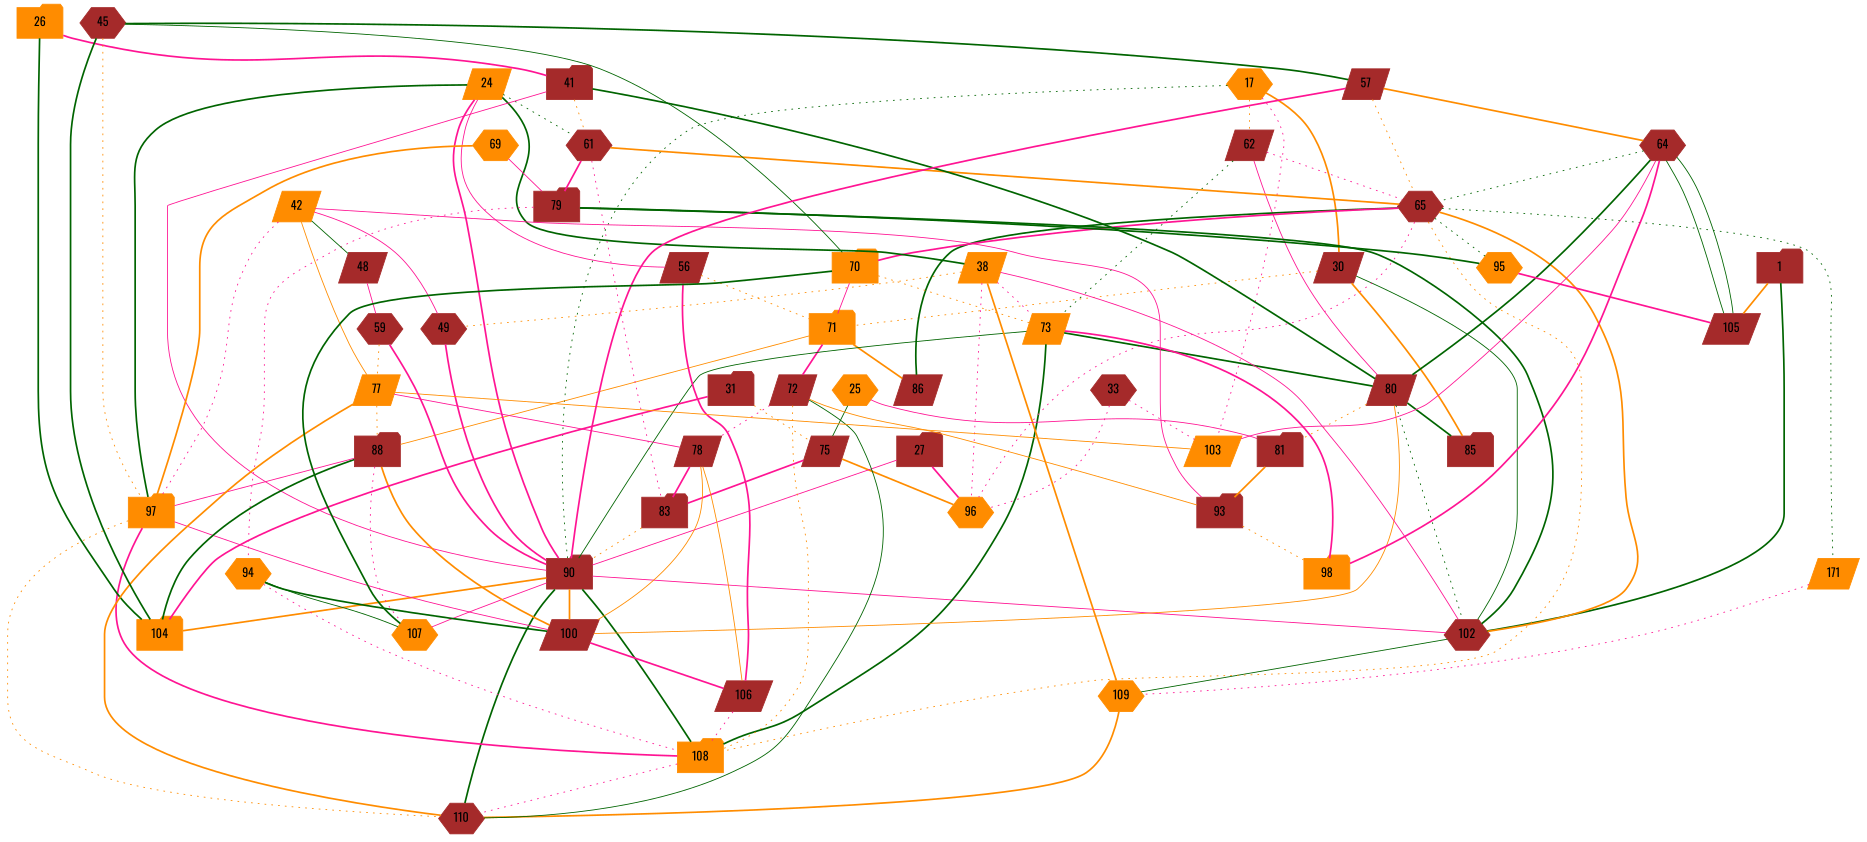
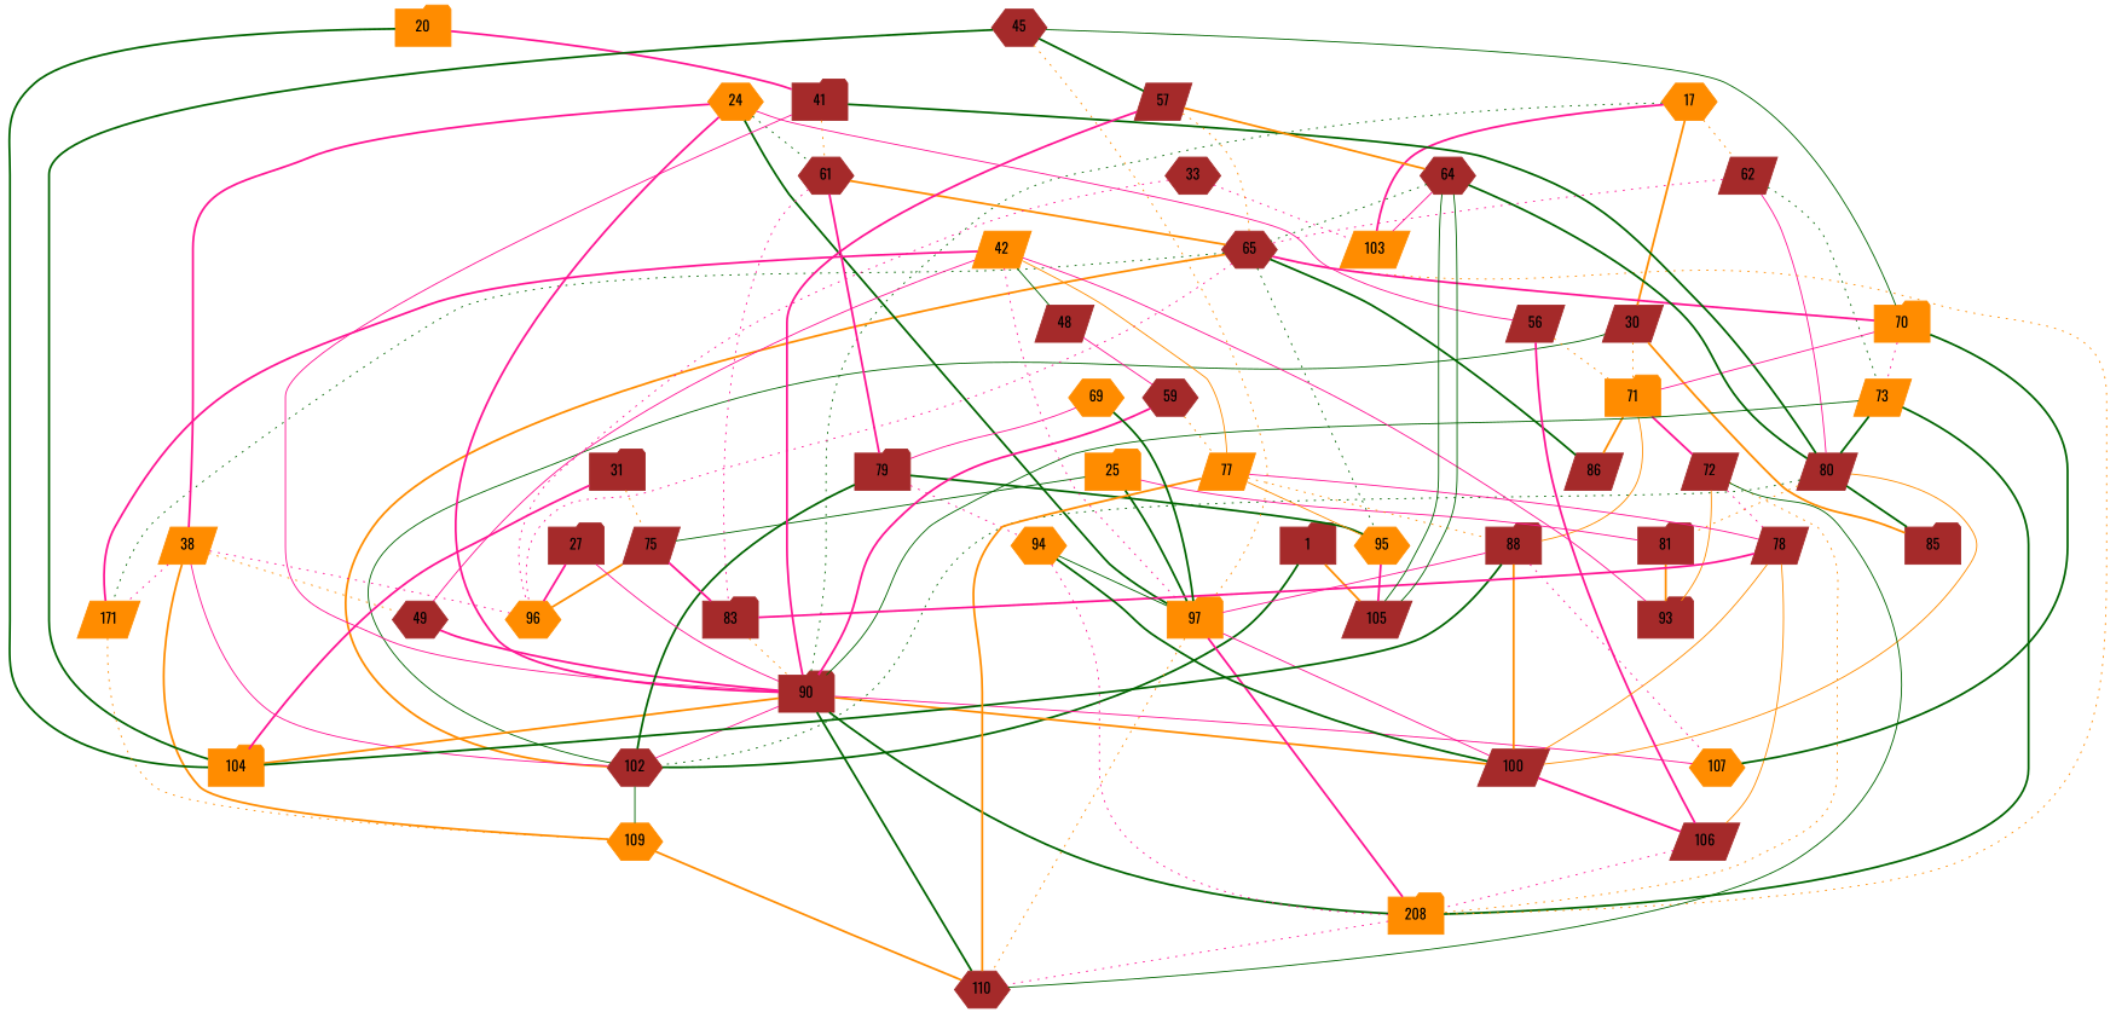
  graph {
    fontname=Oswald
    node [color=brown fontname=Oswald shape=folder style=filled]
    edge [color=deeppink fontname=Oswald style=bold]
    102 [shape=hexagon super="+84"]
    109 [color=darkorange shape=hexagon super="+50"]
    1
    105 [shape=parallelogram]
    17 [color=darkorange shape=hexagon super="+13"]
    30 [shape=parallelogram super="+6"]
    62 [shape=parallelogram super="+2"]
    90 [super="+4+18+89"]
    103 [color=darkorange shape=parallelogram]
    71 [color=darkorange super="+34"]
    85
    73 [color=darkorange shape=parallelogram super="+8+10"]
    80 [shape=parallelogram super="+11+46+67"]
    65 [shape=hexagon super="+43+52+16"]
    104 [color=darkorange super="+7"]
-   108 [color=darkorange super="+63+99"]
+   108 [color=darkorange super="+63+99" label=208]
    110 [shape=hexagon super="+87+74"]
    100 [shape=parallelogram super="+92"]
    107 [color=darkorange shape=hexagon]
    38 [color=darkorange shape=parallelogram super="+22"]
    96 [color=darkorange shape=hexagon super="+28"]
    49 [shape=hexagon]
-   24 [color=darkorange shape=parallelogram]
+   24 [color=darkorange shape=hexagon]
    56 [shape=parallelogram]
    61 [shape=hexagon super="+12"]
    97 [color=darkorange super="+3+68"]
    106 [shape=parallelogram super="+21+91"]
    79 [super="+53"]
    83 [super="+76"]
-   25 [color=darkorange shape=hexagon]
+   25 [color=darkorange]
    75 [shape=parallelogram]
    81 [super="+54"]
    93
-   26 [color=darkorange]
+   26 [color=darkorange label=20]
    41
    27
    86 [shape=parallelogram]
    72 [shape=parallelogram]
    88
    31
    n41 [color=darkorange label=42 shape=parallelogram super="+23"]
    48 [shape=parallelogram]
    77 [color=darkorange shape=parallelogram]
    n44 [color=darkorange label=171 shape=parallelogram super="+42"]
    59 [shape=hexagon super="+40"]
    78 [shape=parallelogram]
-   98 [color=darkorange]
    33 [shape=hexagon]
    45 [shape=hexagon super="+15"]
    57 [shape=parallelogram]
    70 [color=darkorange super="+5+60"]
    64 [shape=hexagon super="+51"]
    95 [color=darkorange shape=hexagon]
    94 [color=darkorange shape=hexagon super="+58"]
    69 [color=darkorange shape=hexagon]
    102 -- 109 [color=darkgreen style=solid]
    109 -- 110 [color=darkorange weight=2]
    1 -- 102 [color=darkgreen]
    1 -- 105 [color=darkorange]
    17 -- 30 [color=darkorange]
    17 -- 62 [color=darkorange style=dotted weight=2]
    17 -- 90 [color=darkgreen style=dotted]
-   17 -- 103 [style=dotted]
+   17 -- 103
    30 -- 102 [color=darkgreen style=solid]
    30 -- 71 [color=darkorange style=dotted weight=2]
    30 -- 85 [color=darkorange]
    62 -- 73 [color=darkgreen style=dotted]
    62 -- 80 [style=solid]
    62 -- 65 [style=dotted]
    90 -- 102 [style=solid weight=3]
    90 -- 104 [color=darkorange]
    90 -- 108 [color=darkgreen]
    90 -- 110 [color=darkgreen weight=2]
    90 -- 100 [color=darkorange weight=3]
    90 -- 107 [style=solid]
    71 -- 86 [color=darkorange]
    71 -- 72
    71 -- 88 [color=darkorange style=solid weight=2]
    73 -- 90 [color=darkgreen style=solid]
    73 -- 80 [color=darkgreen]
    73 -- 108 [color=darkgreen weight=2]
-   73 -- 98
    80 -- 102 [color=darkgreen style=dotted]
    80 -- 85 [color=darkgreen]
    80 -- 100 [color=darkorange style=solid weight=2]
    80 -- 81 [color=darkorange style=dotted]
    65 -- 102 [color=darkorange weight=3]
    65 -- 108 [color=darkorange style=dotted]
    65 -- 96 [style=dotted weight=2]
    65 -- 86 [color=darkgreen]
    65 -- n44 [color=darkgreen style=dotted]
    65 -- 70 [weight=3]
    65 -- 95 [color=darkgreen style=dotted]
    108 -- 110 [style=dotted]
    100 -- 106
    38 -- 102 [style=solid]
    38 -- 109 [color=darkorange]
-   38 -- 73 [style=dotted]
+   38 -- n44 [style=dotted]
    38 -- 96 [style=dotted]
    38 -- 49 [color=darkorange style=dotted]
    49 -- 90
    24 -- 90
-   24 -- 38 [color=darkgreen]
+   24 -- 38
    24 -- 56 [style=solid]
    24 -- 61 [color=darkgreen style=dotted weight=2]
    24 -- 97 [color=darkgreen]
    56 -- 71 [color=darkorange style=dotted]
    56 -- 106
    61 -- 65 [color=darkorange weight=2]
    61 -- 79
    61 -- 83 [style=dotted]
    97 -- 108
    97 -- 110 [color=darkorange style=dotted]
    97 -- 100 [style=solid]
    106 -- 108 [style=dotted]
    79 -- 102 [color=darkgreen]
    79 -- 95 [color=darkgreen]
    79 -- 94 [style=dotted]
    83 -- 90 [color=darkorange style=dotted weight=2]
+   25 -- 97 [color=darkgreen]
    25 -- 75 [color=darkgreen style=solid]
    25 -- 81 [style=solid weight=2]
    75 -- 96 [color=darkorange]
    75 -- 83
    81 -- 93 [color=darkorange]
-   93 -- 98 [color=darkorange style=dotted]
    26 -- 104 [color=darkgreen]
    26 -- 41
    41 -- 90 [style=solid]
    41 -- 80 [color=darkgreen]
    41 -- 61 [color=darkorange style=dotted]
    27 -- 90 [style=solid]
    27 -- 96
    72 -- 108 [color=darkorange style=dotted]
    72 -- 110 [color=darkgreen style=solid]
    72 -- 93 [color=darkorange style=solid]
    72 -- 78 [style=dotted]
    88 -- 104 [color=darkgreen]
    88 -- 100 [color=darkorange weight=2]
    88 -- 107 [style=dotted]
    88 -- 97 [style=solid]
    31 -- 104
    31 -- 75 [color=darkorange style=dotted]
    n41 -- 49 [style=solid]
    n41 -- 97 [style=dotted weight=3]
    n41 -- 93 [style=solid]
    n41 -- 48 [color=darkgreen style=solid]
    n41 -- 77 [color=darkorange style=solid weight=2]
+   n41 -- n44
    48 -- 59 [style=solid]
-   77 -- 103 [color=darkorange style=solid]
+   77 -- 95 [color=darkorange style=solid]
    77 -- 110 [color=darkorange weight=2]
    77 -- 88 [color=darkorange style=dotted]
    77 -- 78 [style=solid]
-   n44 -- 109 [style=dotted]
+   n44 -- 109 [color=darkorange style=dotted]
    59 -- 90 [weight=2]
    59 -- 77 [color=darkorange style=dotted]
    78 -- 100 [color=darkorange style=solid weight=2]
    78 -- 106 [color=darkorange style=solid weight=3]
    78 -- 83
    33 -- 103 [style=dotted]
    33 -- 96 [style=dotted]
    45 -- 104 [color=darkgreen weight=2]
    45 -- 97 [color=darkorange style=dotted]
    45 -- 57 [color=darkgreen]
    45 -- 70 [color=darkgreen style=solid]
    57 -- 90
    57 -- 65 [color=darkorange style=dotted]
    57 -- 64 [color=darkorange]
    70 -- 71 [style=solid]
-   70 -- 73 [color=darkorange style=dotted]
+   70 -- 73 [style=dotted]
    70 -- 107 [color=darkgreen weight=2]
    64 -- 105 [color=darkgreen style=solid weight=2]
    64 -- 105 [color=darkgreen style=solid]
    64 -- 103 [style=solid]
    64 -- 80 [color=darkgreen]
    64 -- 65 [color=darkgreen style=dotted]
-   64 -- 98
    95 -- 105
    94 -- 108 [style=dotted weight=2]
    94 -- 100 [color=darkgreen]
-   94 -- 107 [color=darkgreen style=solid]
-   69 -- 97 [color=darkorange]
+   94 -- 97 [color=darkgreen style=solid]
+   69 -- 97 [color=darkgreen]
    69 -- 79 [style=solid]
  }
